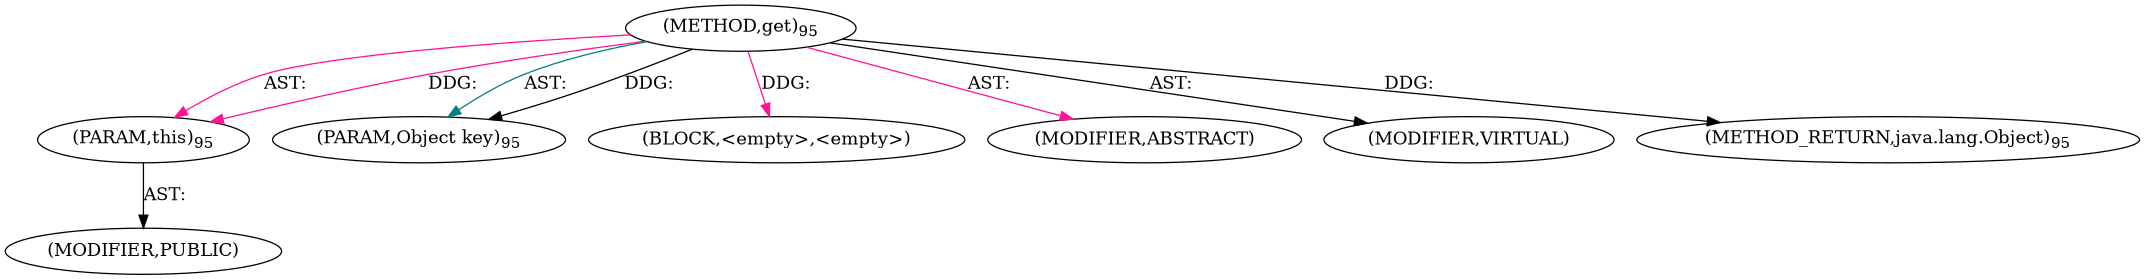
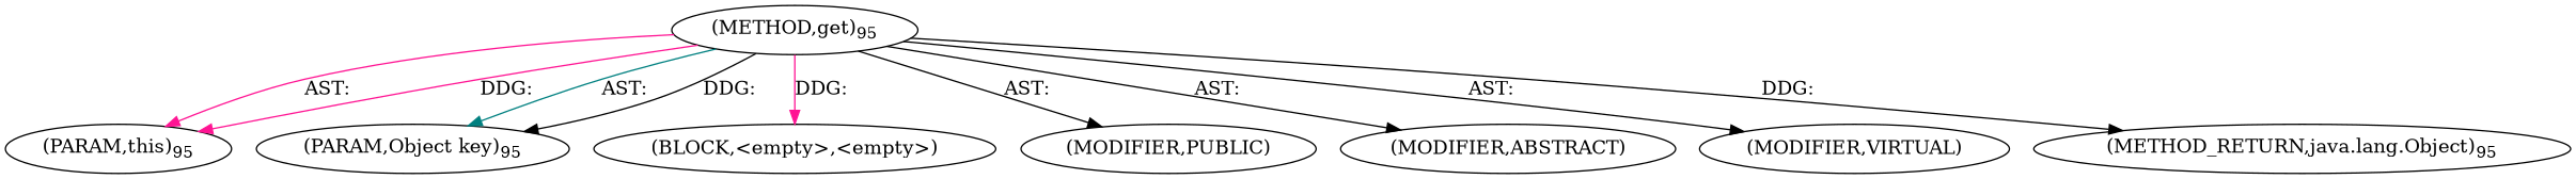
  digraph {
    edge [color=deeppink]
    n1 [label=<(METHOD,get)<SUB>95</SUB>>]
    n2 [label=<(PARAM,this)<SUB>95</SUB>>]
    n3 [label=<(PARAM,Object key)<SUB>95</SUB>>]
    n4 [label=<(BLOCK,&lt;empty&gt;,&lt;empty&gt;)>]
    n5 [label=<(MODIFIER,PUBLIC)>]
    n6 [label=<(MODIFIER,ABSTRACT)>]
    n7 [label=<(MODIFIER,VIRTUAL)>]
    n8 [label=<(METHOD_RETURN,java.lang.Object)<SUB>95</SUB>>]
    n1 -> n2 [label="AST: "]
    n1 -> n2 [label="DDG: "]
    n1 -> n3 [color=teal label="AST: "]
    n1 -> n3 [color=black label="DDG: "]
    n1 -> n4 [label="DDG: "]
-   n2 -> n5 [color=black label="AST: "]
-   n1 -> n6 [label="AST: "]
+   n1 -> n5 [color=black label="AST: "]
+   n1 -> n6 [color=black label="AST: "]
    n1 -> n7 [color=black label="AST: "]
    n1 -> n8 [color=black label="DDG: "]
  }
